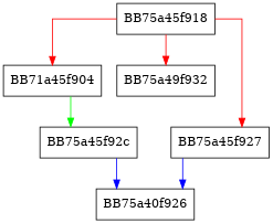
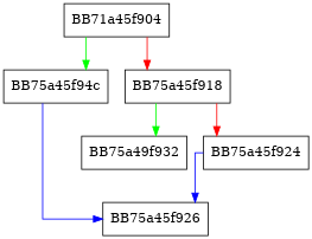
  digraph {
    splines=ortho
    node [shape=box]
    edge [color=green]
    n1 [label=BB71a45f904]
-   BB75a45f92c
+   BB75a45f92c [label=BB75a45f94c]
    n3 [label=BB75a45f918]
-   BB75a45f926 [label=BB75a40f926]
+   BB75a45f926
    n5 [label=BB75a49f932]
-   BB75a45f924 [label=BB75a45f927]
+   BB75a45f924
    n1 -> BB75a45f92c
-   n3 -> n1 [color=red]
+   n1 -> n3 [color=red]
    BB75a45f92c -> BB75a45f926 [color=blue]
-   n3 -> n5 [color=red]
+   n3 -> n5
    n3 -> BB75a45f924 [color=red]
    BB75a45f924 -> BB75a45f926 [color=blue]
  }
